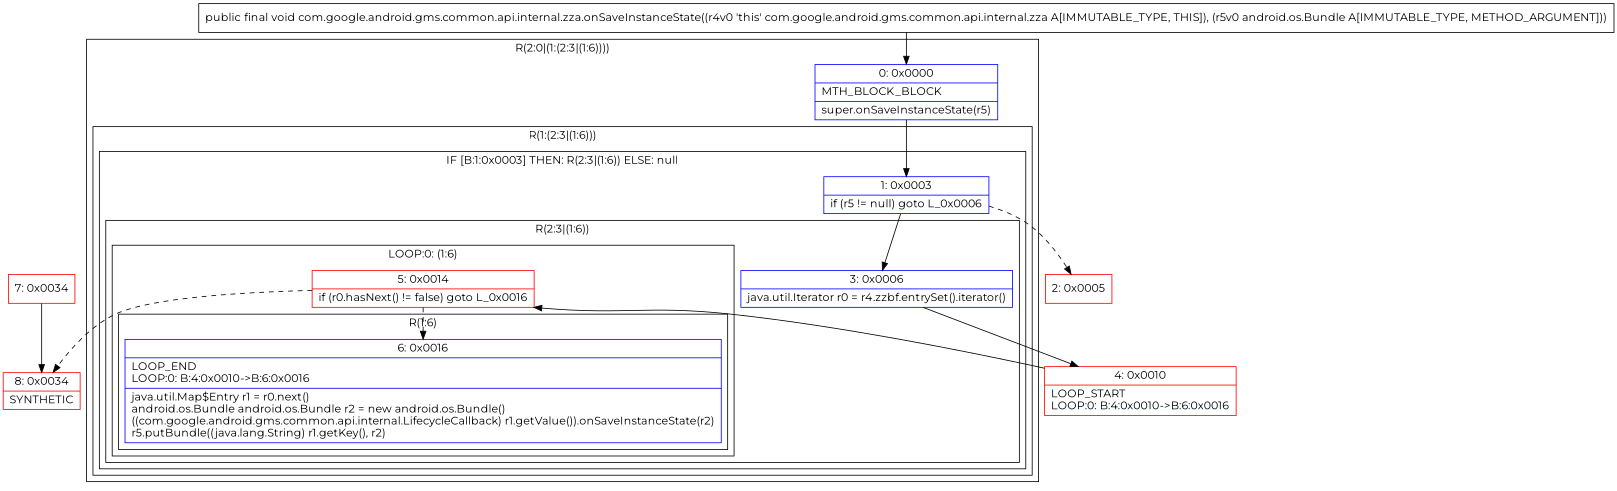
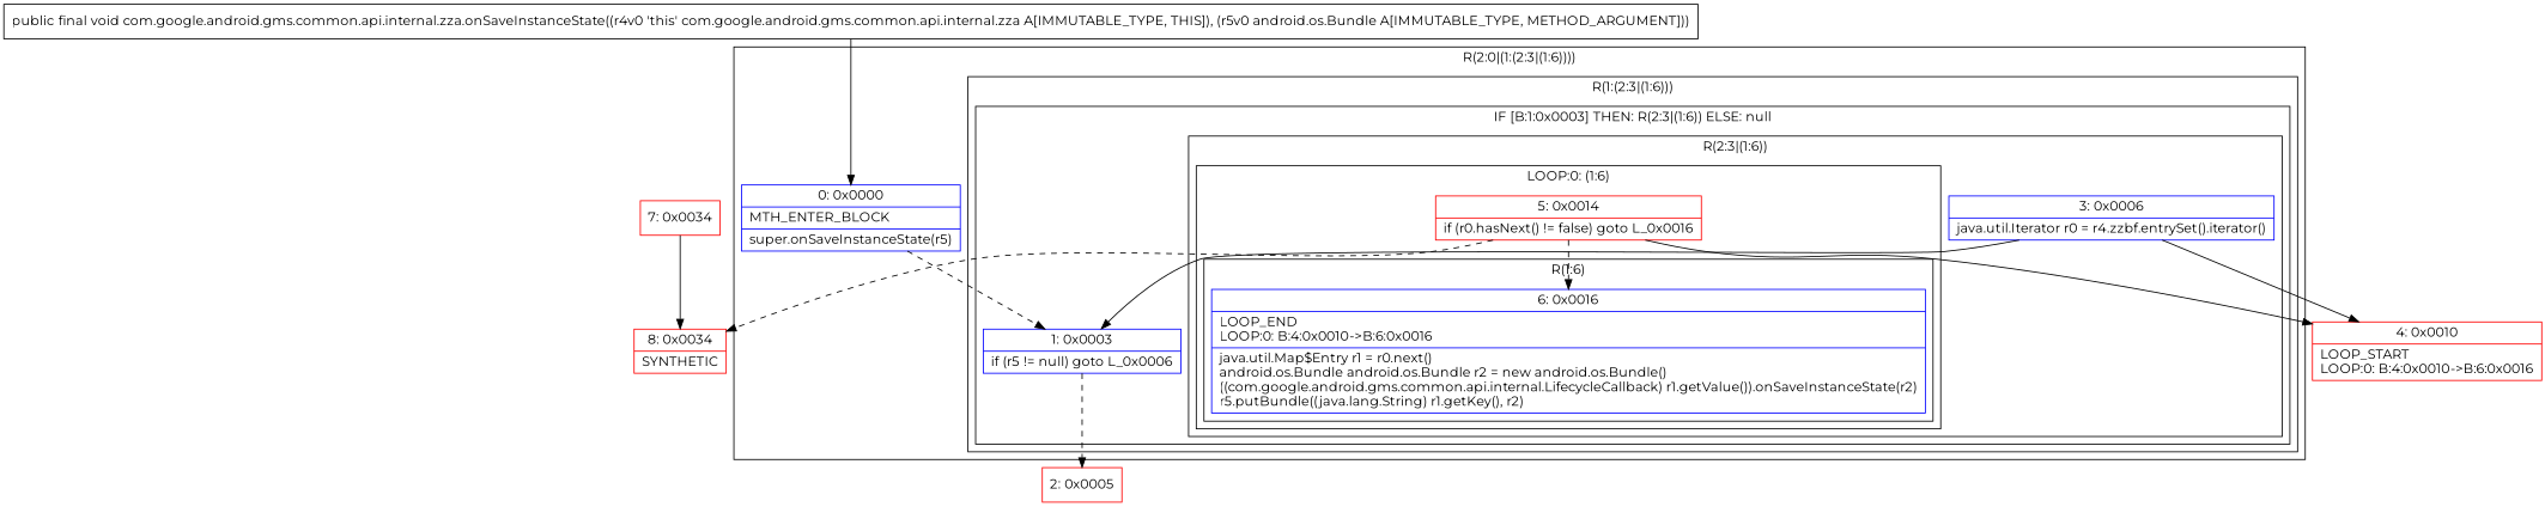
  digraph {
    fontname=Montserrat
    node [color=red fontname=Montserrat shape=record]
    edge [fontname=Montserrat]
    n1 [color=blue label="{6\:\ 0x0016|LOOP_END\lLOOP:0: B:4:0x0010\-\>B:6:0x0016\l|java.util.Map$Entry r1 = r0.next()\landroid.os.Bundle android.os.Bundle r2 = new android.os.Bundle()\l((com.google.android.gms.common.api.internal.LifecycleCallback) r1.getValue()).onSaveInstanceState(r2)\lr5.putBundle((java.lang.String) r1.getKey(), r2)\l}"]
    n2 [label="{5\:\ 0x0014|if (r0.hasNext() != false) goto L_0x0016\l}"]
    n3 [color=blue label="{3\:\ 0x0006|java.util.Iterator r0 = r4.zzbf.entrySet().iterator()\l}"]
    n4 [color=blue label="{1\:\ 0x0003|if (r5 != null) goto L_0x0006\l}"]
-   n5 [color=blue label="{0\:\ 0x0000|MTH_BLOCK_BLOCK\l|super.onSaveInstanceState(r5)\l}"]
+   n5 [color=blue label="{0\:\ 0x0000|MTH_ENTER_BLOCK\l|super.onSaveInstanceState(r5)\l}"]
    n6 [label="{8\:\ 0x0034|SYNTHETIC\l}"]
    n7 [label="{4\:\ 0x0010|LOOP_START\lLOOP:0: B:4:0x0010\-\>B:6:0x0016\l}"]
    n8 [label="{2\:\ 0x0005}"]
    n9 [label="{7\:\ 0x0034}"]
    n10 [label="{public final void com.google.android.gms.common.api.internal.zza.onSaveInstanceState((r4v0 'this' com.google.android.gms.common.api.internal.zza A[IMMUTABLE_TYPE, THIS]), (r5v0 android.os.Bundle A[IMMUTABLE_TYPE, METHOD_ARGUMENT])) }" color=""]
    subgraph cluster_1 {
      label="R(2:0|(1:(2:3|(1:6))))"
      n5
      subgraph cluster_2 {
        label="R(1:(2:3|(1:6)))"
        subgraph cluster_3 {
          label="IF [B:1:0x0003] THEN: R(2:3|(1:6)) ELSE: null"
          n4
          subgraph cluster_4 {
            label="R(2:3|(1:6))"
            n3
            subgraph cluster_5 {
              label="LOOP:0: (1:6)"
              n2
              subgraph cluster_6 {
                label="R(1:6)"
                n1
              }
            }
          }
        }
      }
    }
    n2 -> n1 [style=dashed]
    n2 -> n6 [style=dashed]
    n3 -> n7
-   n4 -> n3
+   n3 -> n4
    n4 -> n8 [style=dashed]
-   n5 -> n4
-   n7 -> n2
+   n5 -> n4 [style=dashed]
+   n2 -> n7
    n9 -> n6
    n10 -> n5
  }
